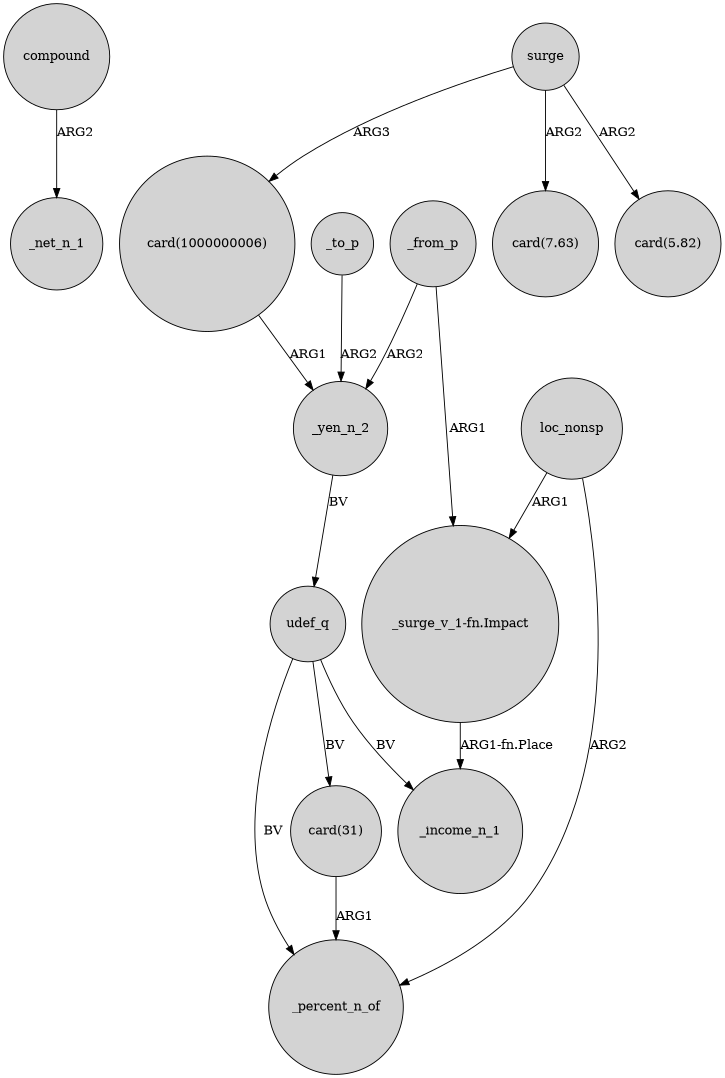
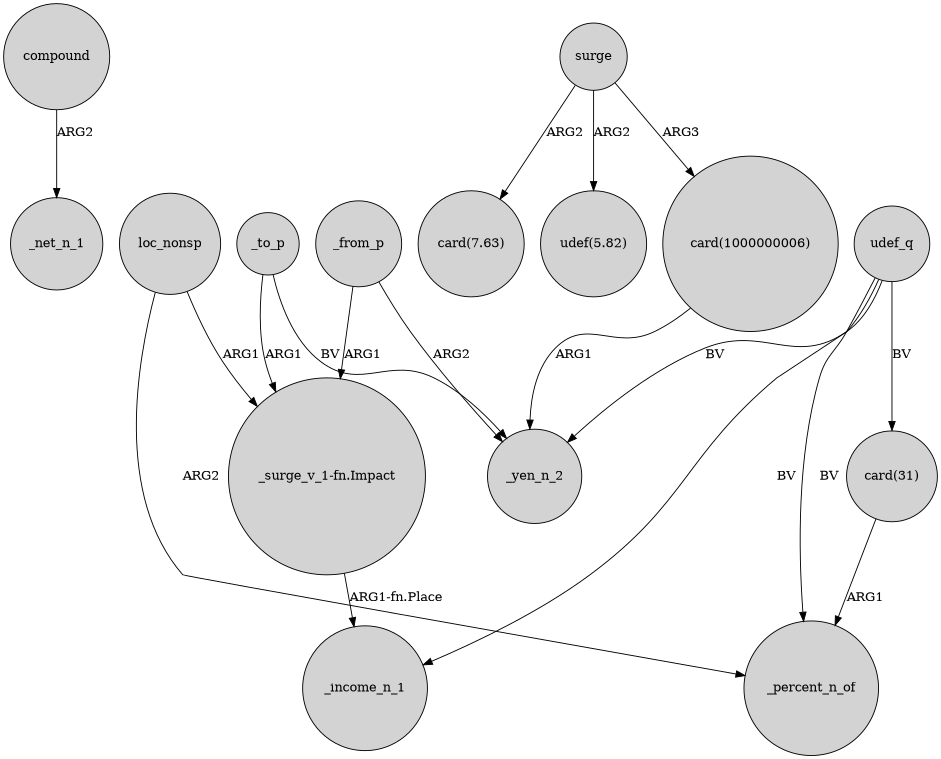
  digraph {
    node [shape=circle style=filled]
    compound
    _net_n_1
    udef_q
    _income_n_1
    _percent_n_of
    _yen_n_2
    "card(31)"
    n8 [label="card(1000000006)"]
    _from_p
    "_surge_v_1-fn.Impact"
    _to_p
    n12 [label=surge]
    "card(7.63)"
-   "card(5.82)"
+   "card(5.82)" [label="udef(5.82)"]
    loc_nonsp
    compound -> _net_n_1 [label=ARG2]
    udef_q -> _income_n_1 [label=BV]
    udef_q -> _percent_n_of [label=BV]
-   _yen_n_2 -> udef_q [label=BV]
+   udef_q -> _yen_n_2 [label=BV]
    udef_q -> "card(31)" [label=BV]
    "card(31)" -> _percent_n_of [label=ARG1]
    n8 -> _yen_n_2 [label=ARG1]
    _from_p -> _yen_n_2 [label=ARG2]
    _from_p -> "_surge_v_1-fn.Impact" [label=ARG1]
    "_surge_v_1-fn.Impact" -> _income_n_1 [label="ARG1-fn.Place"]
-   _to_p -> _yen_n_2 [label=ARG2]
+   _to_p -> _yen_n_2 [label=BV]
+   _to_p -> "_surge_v_1-fn.Impact" [label=ARG1]
    n12 -> n8 [label=ARG3]
    n12 -> "card(7.63)" [label=ARG2]
    n12 -> "card(5.82)" [label=ARG2]
    loc_nonsp -> _percent_n_of [label=ARG2]
    loc_nonsp -> "_surge_v_1-fn.Impact" [label=ARG1]
  }
